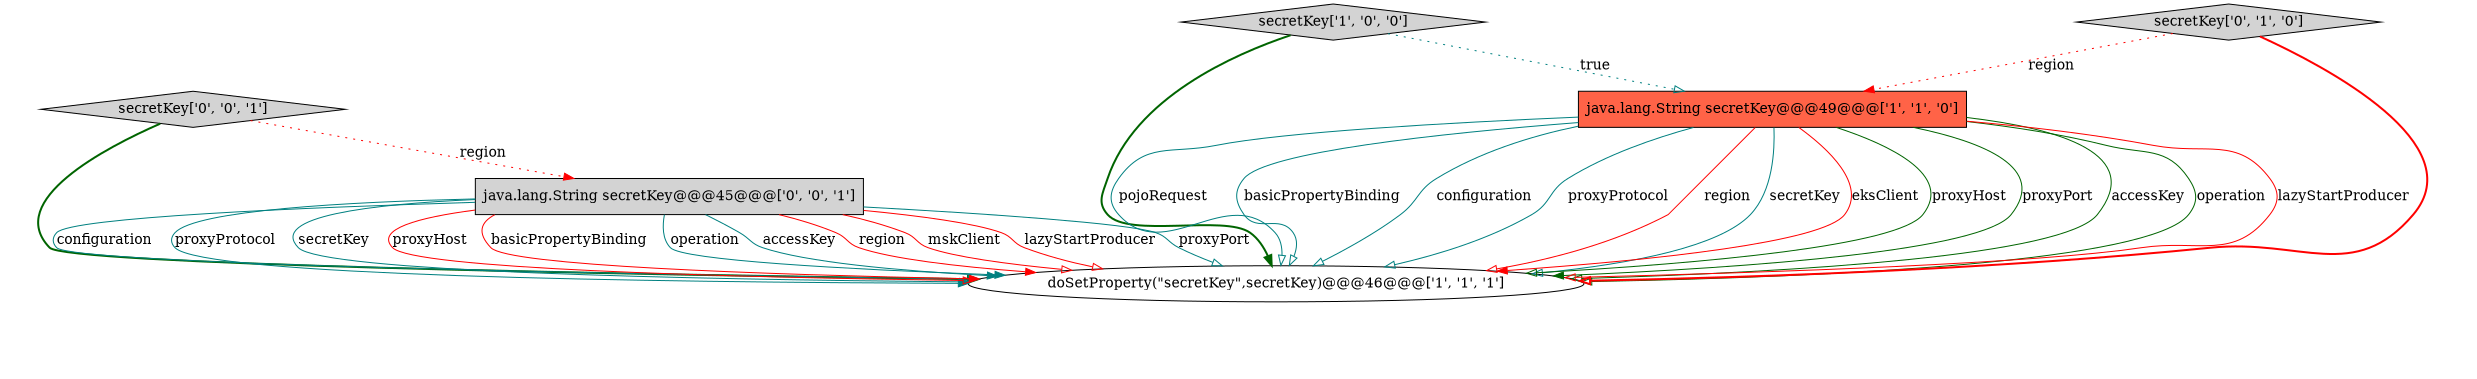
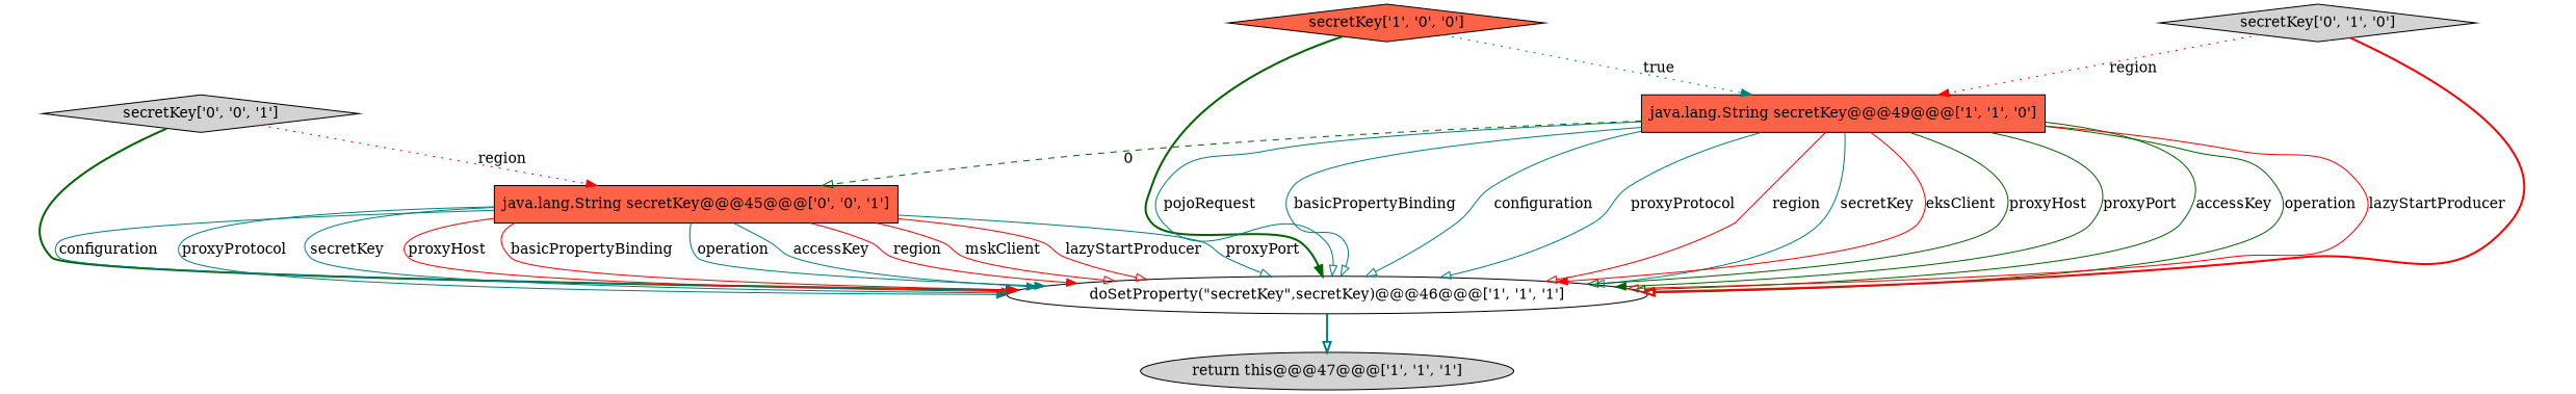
  digraph {
    node [fillcolor=lightgray shape=diamond style=filled]
    edge [arrowhead=onormal color=teal style=solid]
+   n1 [label="return this@@@47@@@['1', '1', '1']" shape=ellipse]
    n2 [fillcolor=white label="doSetProperty(\"secretKey\",secretKey)@@@46@@@['1', '1', '1']" shape=ellipse]
    n3 [label="secretKey['0', '0', '1']"]
-   n4 [label="java.lang.String secretKey@@@45@@@['0', '0', '1']" shape=box]
-   n5 [label="secretKey['1', '0', '0']"]
+   n4 [fillcolor=tomato label="java.lang.String secretKey@@@45@@@['0', '0', '1']" shape=box]
+   n5 [fillcolor=tomato label="secretKey['1', '0', '0']"]
    n6 [fillcolor=tomato label="java.lang.String secretKey@@@49@@@['1', '1', '0']" shape=box]
    n7 [label="secretKey['0', '1', '0']"]
+   n2 -> n1 [style=bold]
    n3 -> n2 [arrowhead=normal color=darkgreen style=bold]
    n3 -> n4 [arrowhead=normal color=red label=region style=dotted]
    n4 -> n2 [label=configuration]
    n4 -> n2 [arrowhead=normal label=proxyProtocol]
    n4 -> n2 [arrowhead=normal label=secretKey]
    n4 -> n2 [color=red label=proxyHost]
    n4 -> n2 [arrowhead=normal color=red label=basicPropertyBinding]
    n4 -> n2 [arrowhead=normal label=operation]
    n4 -> n2 [arrowhead=normal label=accessKey]
    n4 -> n2 [arrowhead=normal color=red label=region]
    n4 -> n2 [color=red label=mskClient]
    n4 -> n2 [color=red label=lazyStartProducer]
    n4 -> n2 [label=proxyPort]
    n5 -> n2 [arrowhead=normal color=darkgreen style=bold]
-   n5 -> n6 [label=true style=dotted]
+   n5 -> n6 [arrowhead=normal label=true style=dotted]
    n6 -> n2 [label=pojoRequest]
    n6 -> n2 [label=basicPropertyBinding]
    n6 -> n2 [label=configuration]
    n6 -> n2 [label=proxyProtocol]
    n6 -> n2 [color=red label=region]
    n6 -> n2 [label=secretKey]
    n6 -> n2 [arrowhead=normal color=red label=eksClient]
    n6 -> n2 [color=darkgreen label=proxyHost]
    n6 -> n2 [arrowhead=normal color=darkgreen label=proxyPort]
    n6 -> n2 [color=darkgreen label=accessKey]
    n6 -> n2 [color=darkgreen label=operation]
    n6 -> n2 [color=red label=lazyStartProducer]
+   n6 -> n4 [color=darkgreen label=0 style=dashed]
    n7 -> n2 [color=red style=bold]
    n7 -> n6 [arrowhead=normal color=red label=region style=dotted]
  }
